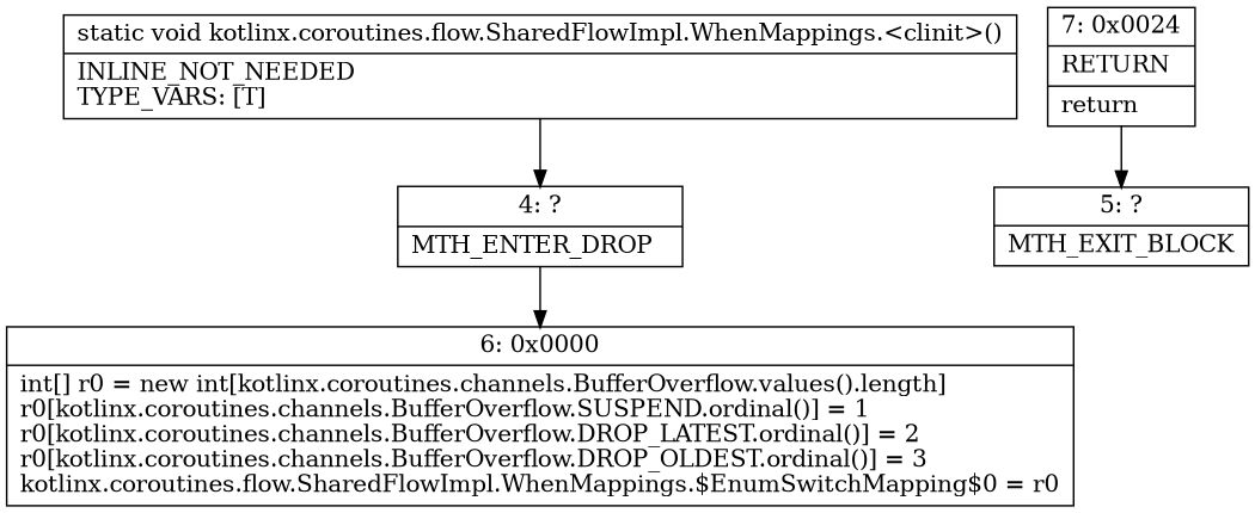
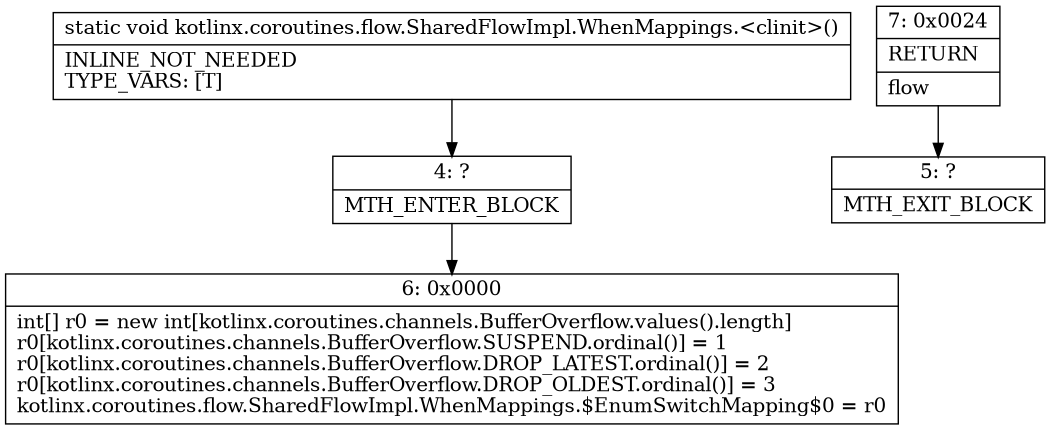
  digraph {
    node [shape=record]
-   n1 [label="{4\:\ ?|MTH_ENTER_DROP\l}"]
+   n1 [label="{4\:\ ?|MTH_ENTER_BLOCK\l}"]
    n2 [label="{6\:\ 0x0000|int[] r0 = new int[kotlinx.coroutines.channels.BufferOverflow.values().length]\lr0[kotlinx.coroutines.channels.BufferOverflow.SUSPEND.ordinal()] = 1\lr0[kotlinx.coroutines.channels.BufferOverflow.DROP_LATEST.ordinal()] = 2\lr0[kotlinx.coroutines.channels.BufferOverflow.DROP_OLDEST.ordinal()] = 3\lkotlinx.coroutines.flow.SharedFlowImpl.WhenMappings.$EnumSwitchMapping$0 = r0\l}"]
-   n3 [label="{7\:\ 0x0024|RETURN\l|return\l}"]
+   n3 [label="{7\:\ 0x0024|RETURN\l|flow\l}"]
    n4 [label="{5\:\ ?|MTH_EXIT_BLOCK\l}"]
    n5 [label="{static void kotlinx.coroutines.flow.SharedFlowImpl.WhenMappings.\<clinit\>()  | INLINE_NOT_NEEDED\lTYPE_VARS: [T]\l}"]
    n1 -> n2
    n3 -> n4
    n5 -> n1
  }
